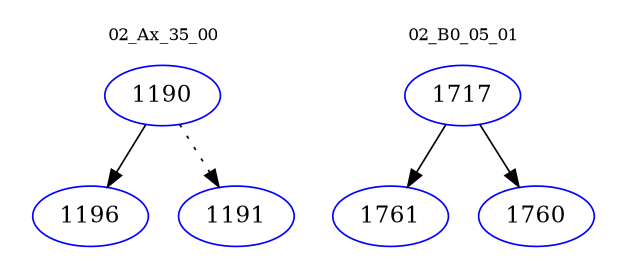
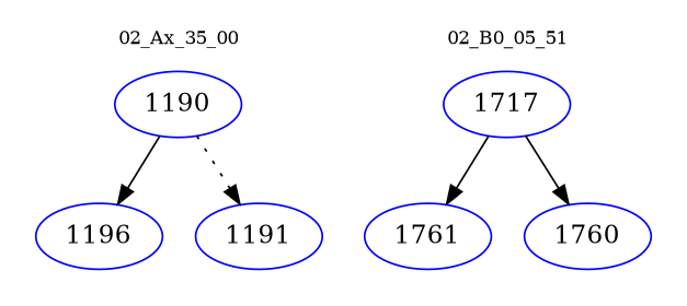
  digraph {
    node [color=blue]
    edge [color=black style=solid]
    n1 [label=1190]
    n2 [label=1196]
    n3 [label=1191]
    n4 [label=1717]
    n5 [label=1761]
    n6 [label=1760]
    subgraph cluster_1 {
      color=white
      fontsize=10
      label="02_Ax_35_00"
      n1
      n2
      n3
    }
    subgraph cluster_2 {
      color=white
      fontsize=10
-     label="02_B0_05_01"
+     label="02_B0_05_51"
      n4
      n5
      n6
    }
    n1 -> n2
    n1 -> n3 [style=dotted]
    n4 -> n5
    n4 -> n6
  }
